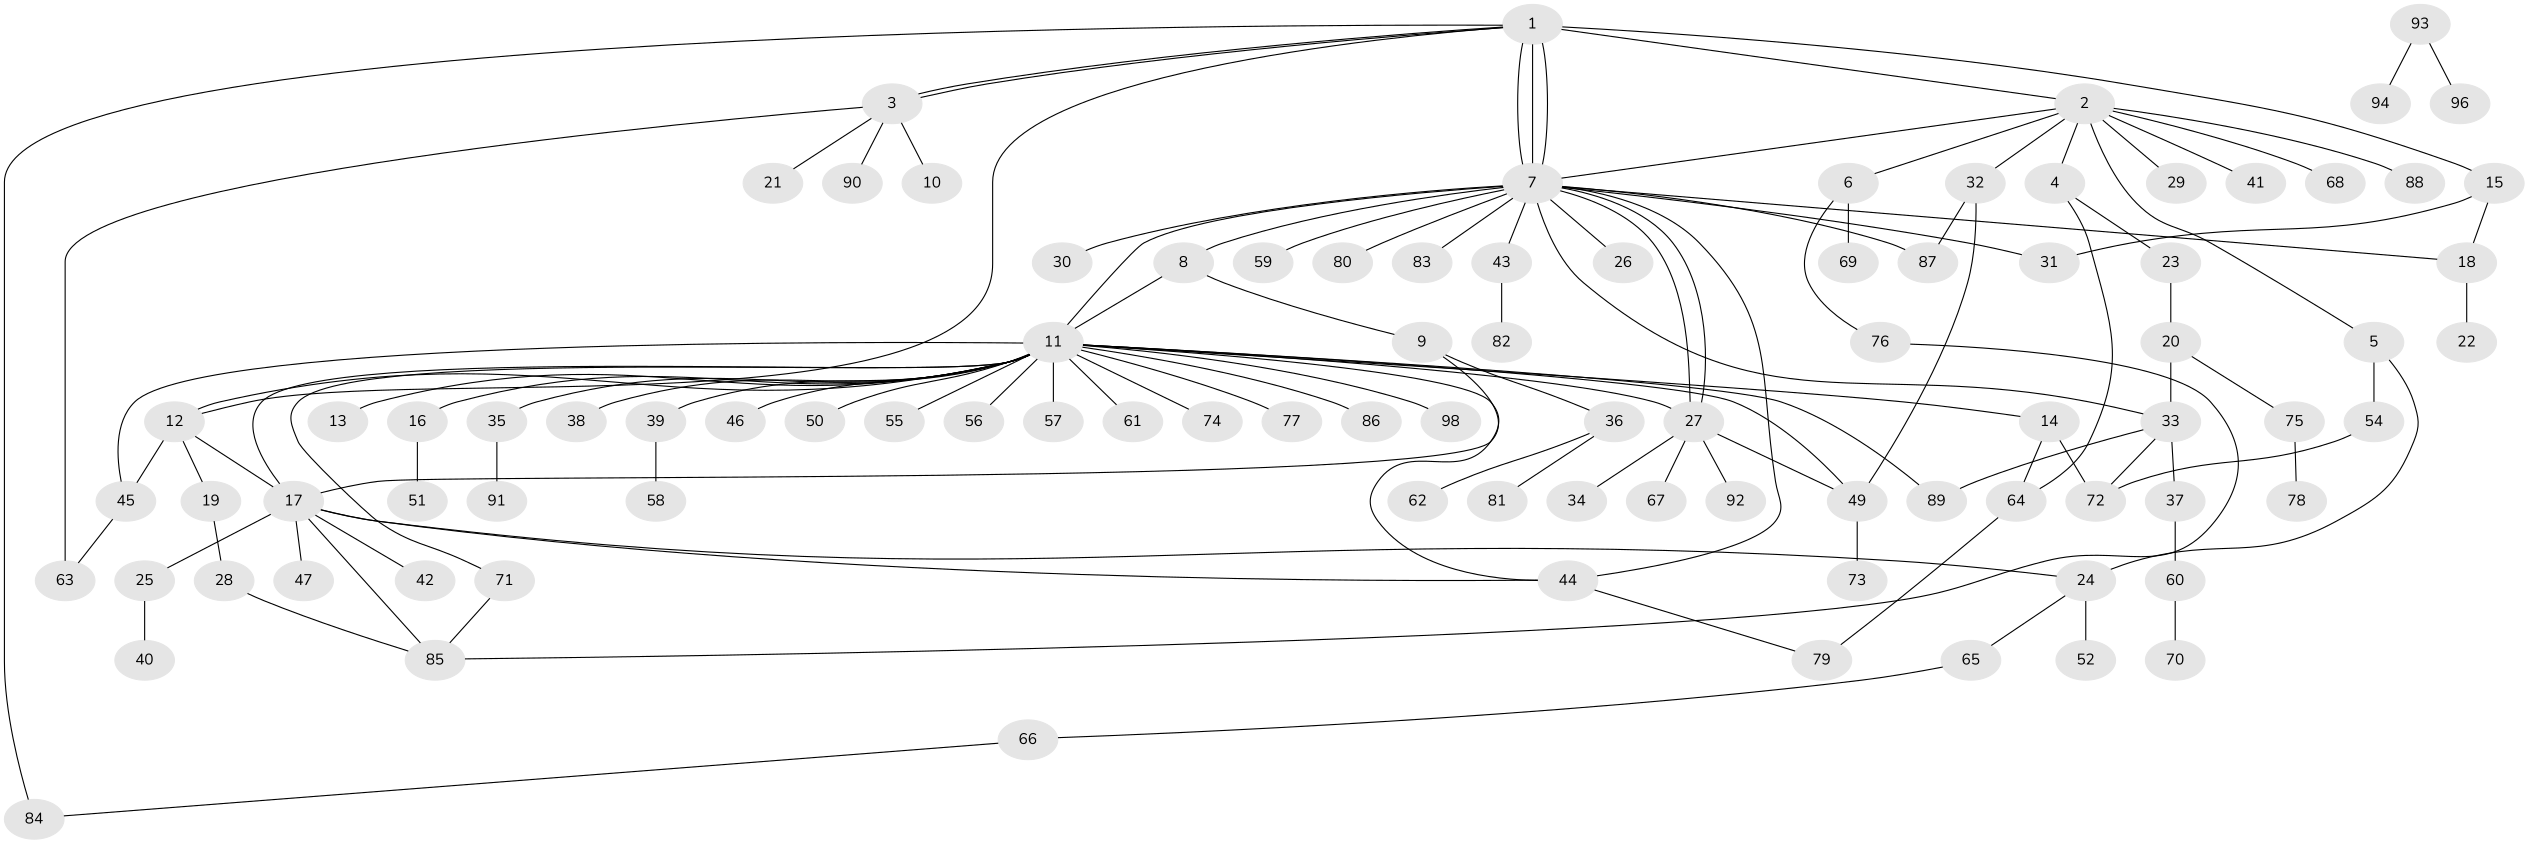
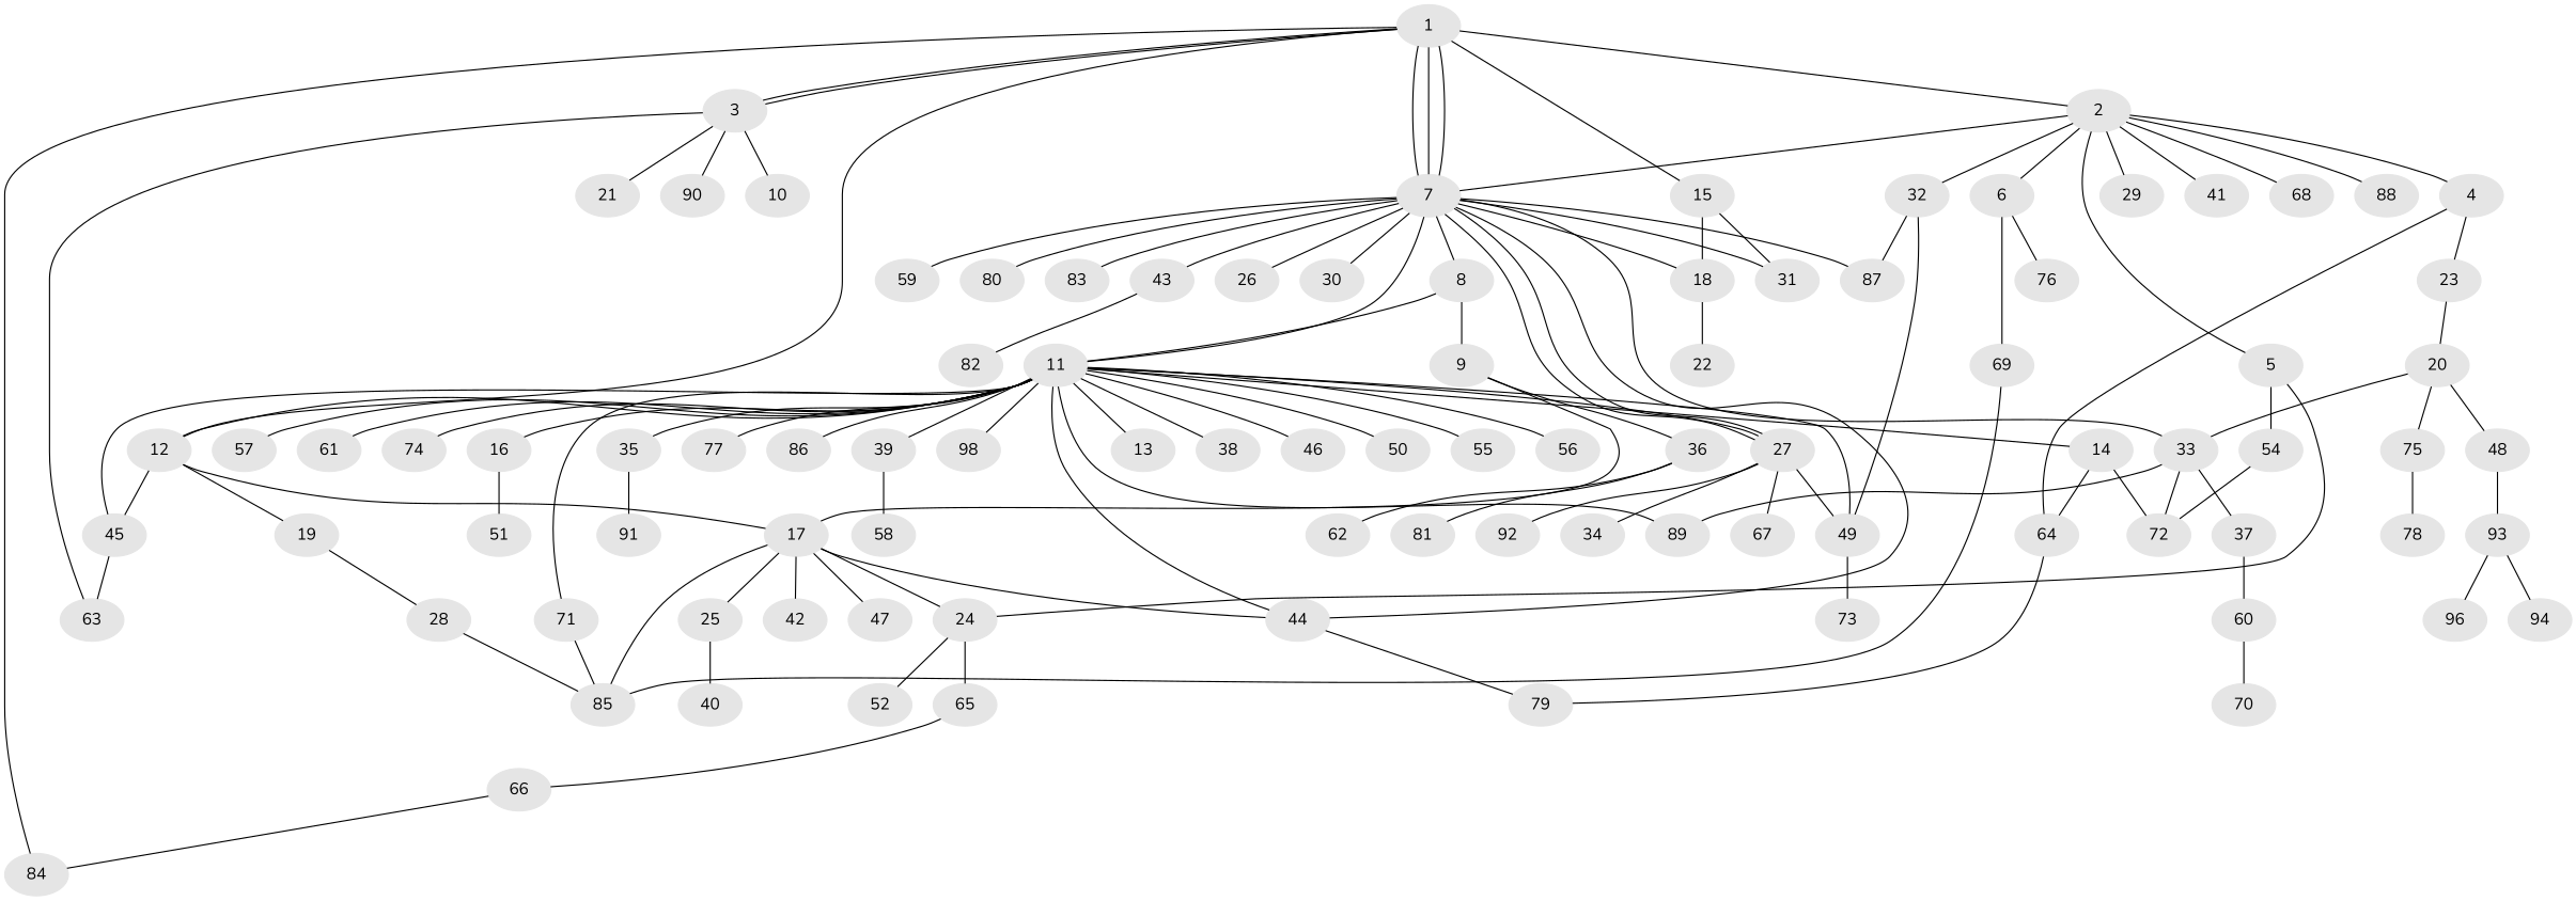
  graph {
    fontname=Nunito
    node [color=gray90 fontname=Nunito style=filled]
    edge [fontname=Nunito]
    1
    2
    3
    7
    12
    15
    84
    4
    5
    6
    29
    32
    41
    68
    88
    10
    21
    63
    90
    8
    11
    18
    26
    27
    30
    31
    33
    43
    44
    59
    80
    83
    87
    17
    45
    19
    23
    64
    24
    54
    69
    76
    49
    20
+   48
    75
    79
    52
    65
    72
    85
    9
    13
    14
    16
    35
    38
    39
    46
    50
    55
    56
    57
    61
    71
    74
    77
    86
    89
    n70 [label=98]
    22
    34
    67
    92
    37
    82
    36
    25
    42
    47
    62
    81
    51
    91
    58
    73
    28
    40
    93
    78
    66
    60
    70
    94
    96
    1 -- 2
    1 -- 3
    1 -- 3
    1 -- 7
    1 -- 7
    1 -- 7
    1 -- 12
    1 -- 15
    1 -- 84
    2 -- 7
    2 -- 4
    2 -- 5
    2 -- 6
    2 -- 29
    2 -- 32
    2 -- 41
    2 -- 68
    2 -- 88
    3 -- 10
    3 -- 21
    3 -- 63
    3 -- 90
    7 -- 8
    7 -- 11
    7 -- 18
    7 -- 26
    7 -- 27
    7 -- 27
    7 -- 30
    7 -- 31
    7 -- 33
    7 -- 43
    7 -- 44
    7 -- 59
    7 -- 80
    7 -- 83
    7 -- 87
    12 -- 17
    12 -- 45
    12 -- 19
    15 -- 18
    15 -- 31
    4 -- 23
    4 -- 64
    5 -- 24
    5 -- 54
    6 -- 69
    6 -- 76
    32 -- 87
    32 -- 49
    8 -- 11
    8 -- 9
    11 -- 12
    11 -- 27
    11 -- 44
-   11 -- 17
    11 -- 45
    11 -- 49
    11 -- 13
    11 -- 14
    11 -- 16
    11 -- 35
    11 -- 38
    11 -- 39
    11 -- 46
    11 -- 50
    11 -- 55
    11 -- 56
    11 -- 57
    11 -- 61
    11 -- 71
    11 -- 74
    11 -- 77
    11 -- 86
    11 -- 89
    11 -- n70
    18 -- 22
    27 -- 49
    27 -- 34
    27 -- 67
    27 -- 92
    33 -- 72
    33 -- 89
    33 -- 37
    43 -- 82
    44 -- 79
    17 -- 44
    17 -- 24
    17 -- 85
    17 -- 25
    17 -- 42
    17 -- 47
    45 -- 63
    19 -- 28
    23 -- 20
    64 -- 79
    24 -- 52
    24 -- 65
    54 -- 72
-   76 -- 85
+   69 -- 85
    49 -- 73
    20 -- 33
+   20 -- 48
    20 -- 75
+   48 -- 93
    75 -- 78
    65 -- 66
    9 -- 17
    9 -- 36
    14 -- 64
    14 -- 72
    16 -- 51
    35 -- 91
    39 -- 58
    71 -- 85
    37 -- 60
    36 -- 62
    36 -- 81
    25 -- 40
    28 -- 85
    93 -- 94
    93 -- 96
    66 -- 84
    60 -- 70
  }
